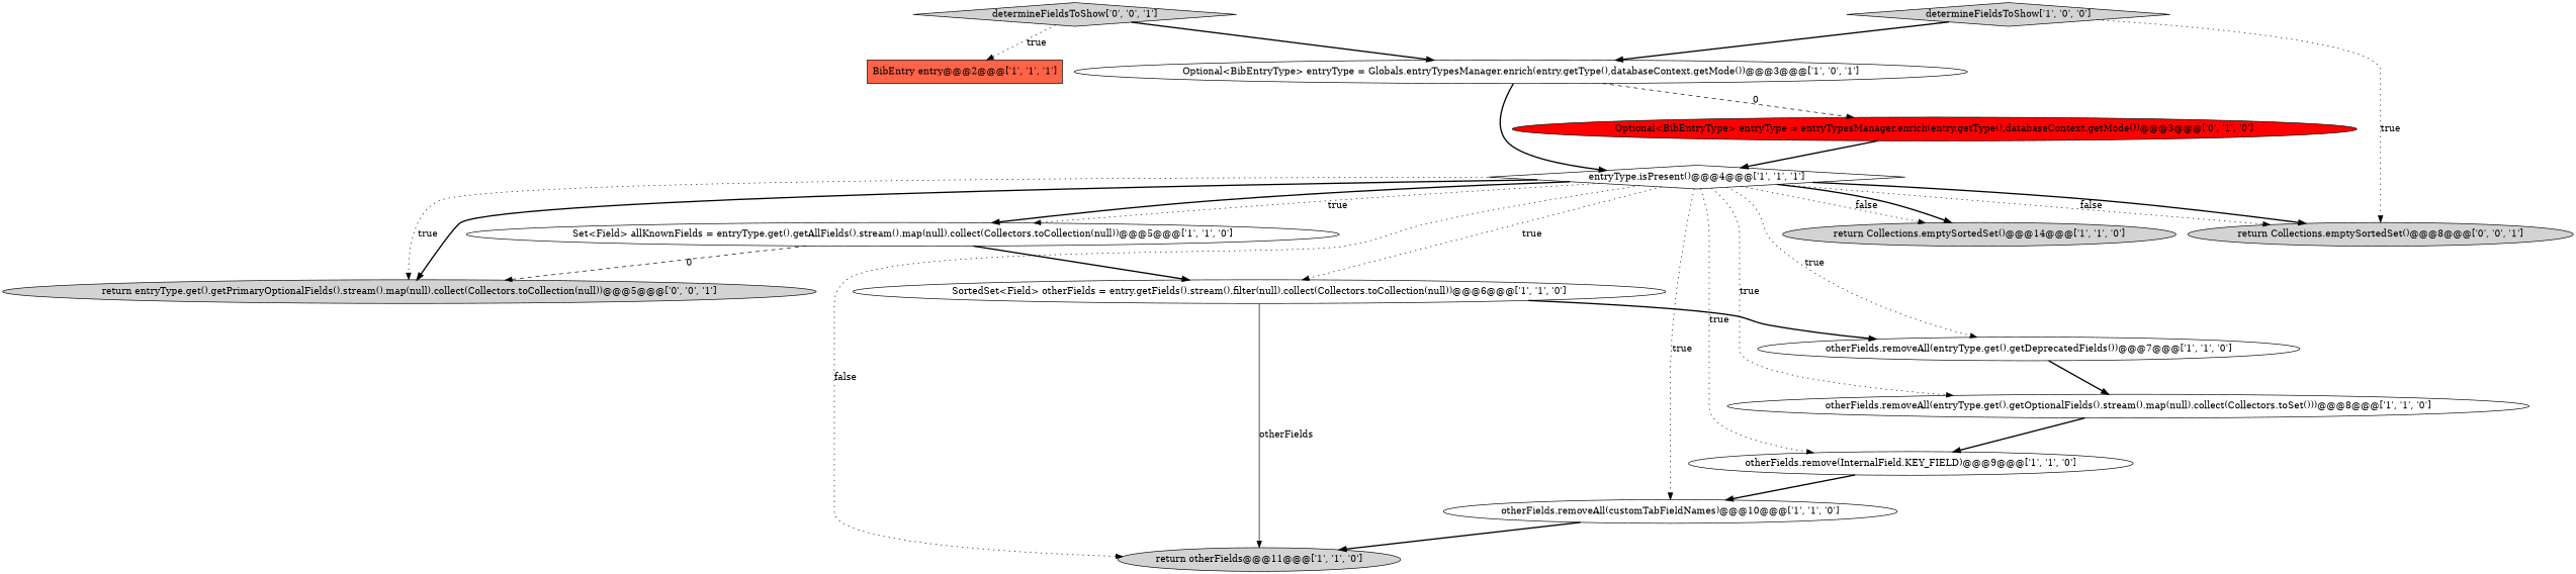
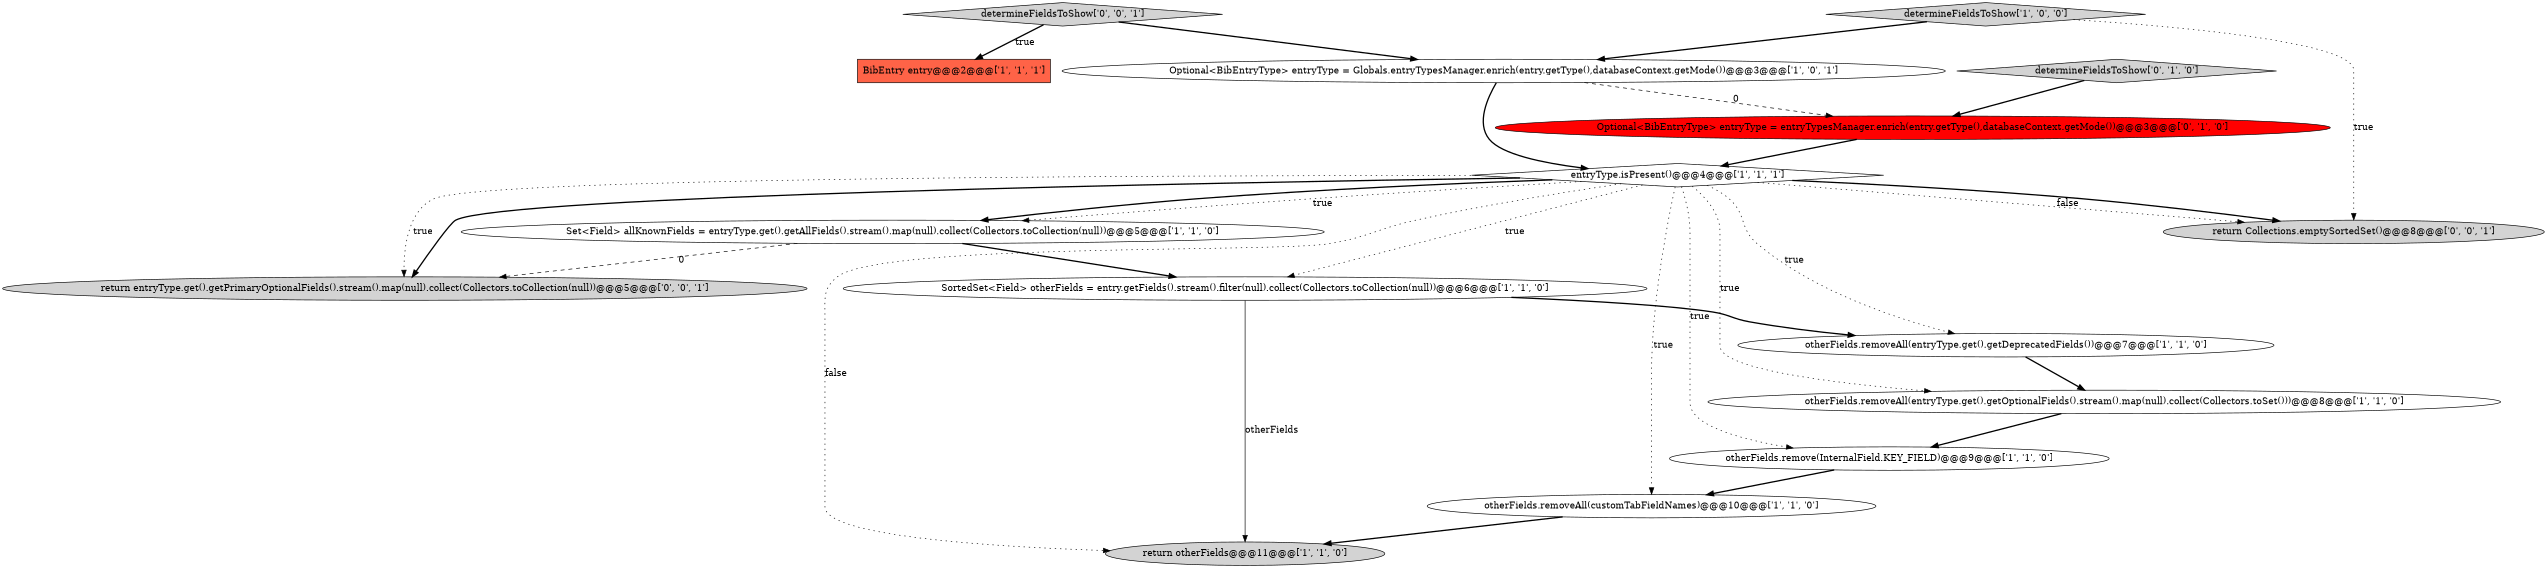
  digraph {
    node [fillcolor=white shape=ellipse style=filled]
    edge [style=bold]
    n1 [fillcolor=lightgray label="determineFieldsToShow['0', '0', '1']" shape=diamond]
    n2 [fillcolor=tomato label="BibEntry entry@@@2@@@['1', '1', '1']" shape=box]
    n3 [label="Optional<BibEntryType> entryType = Globals.entryTypesManager.enrich(entry.getType(),databaseContext.getMode())@@@3@@@['1', '0', '1']"]
    n4 [fillcolor=red label="Optional<BibEntryType> entryType = entryTypesManager.enrich(entry.getType(),databaseContext.getMode())@@@3@@@['0', '1', '0']"]
    n5 [label="entryType.isPresent()@@@4@@@['1', '1', '1']" shape=diamond]
    n6 [fillcolor=lightgray label="return entryType.get().getPrimaryOptionalFields().stream().map(null).collect(Collectors.toCollection(null))@@@5@@@['0', '0', '1']"]
    n7 [label="otherFields.removeAll(entryType.get().getDeprecatedFields())@@@7@@@['1', '1', '0']"]
    n8 [label="otherFields.removeAll(entryType.get().getOptionalFields().stream().map(null).collect(Collectors.toSet()))@@@8@@@['1', '1', '0']"]
    n9 [label="otherFields.remove(InternalField.KEY_FIELD)@@@9@@@['1', '1', '0']"]
    n10 [fillcolor=lightgray label="return otherFields@@@11@@@['1', '1', '0']"]
-   n11 [fillcolor=lightgray label="return Collections.emptySortedSet()@@@14@@@['1', '1', '0']"]
    n12 [fillcolor=lightgray label="return Collections.emptySortedSet()@@@8@@@['0', '0', '1']"]
    n13 [label="SortedSet<Field> otherFields = entry.getFields().stream().filter(null).collect(Collectors.toCollection(null))@@@6@@@['1', '1', '0']"]
    n14 [label="otherFields.removeAll(customTabFieldNames)@@@10@@@['1', '1', '0']"]
    n15 [label="Set<Field> allKnownFields = entryType.get().getAllFields().stream().map(null).collect(Collectors.toCollection(null))@@@5@@@['1', '1', '0']"]
+   n16 [fillcolor=lightgray label="determineFieldsToShow['0', '1', '0']" shape=diamond]
    n17 [fillcolor=lightgray label="determineFieldsToShow['1', '0', '0']" shape=diamond]
-   n1 -> n2 [label=true style=dotted]
+   n1 -> n2 [label=true]
    n1 -> n3
    n3 -> n4 [label=0 style=dashed]
    n3 -> n5
    n4 -> n5
    n5 -> n6 [label=true style=dotted]
    n5 -> n6
    n5 -> n7 [label=true style=dotted]
    n5 -> n8 [label=true style=dotted]
    n5 -> n9 [label=true style=dotted]
    n5 -> n10 [label=false style=dotted]
-   n5 -> n11 [label=false style=dotted]
-   n5 -> n11
    n5 -> n12 [label=false style=dotted]
    n5 -> n12
    n5 -> n13 [label=true style=dotted]
    n5 -> n14 [label=true style=dotted]
    n5 -> n15
    n5 -> n15 [label=true style=dotted]
    n7 -> n8
    n8 -> n9
    n9 -> n14
    n13 -> n7
    n13 -> n10 [label=otherFields style=solid]
    n14 -> n10
    n15 -> n6 [label=0 style=dashed]
    n15 -> n13
+   n16 -> n4
    n17 -> n3
    n17 -> n12 [label=true style=dotted]
  }
